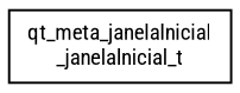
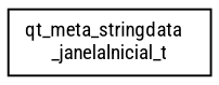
  digraph {
    rankdir=LR
    fontname="Roboto Condensed"
-   n1 [color=black fillcolor=white fontname="Roboto Condensed" fontsize=10 height=0.2 label="qt_meta_janelaInicial\l_janelaInicial_t" shape=record style=filled width=0.4]
+   n1 [color=black fillcolor=white fontname="Roboto Condensed" fontsize=10 height=0.2 label="qt_meta_stringdata\l_janelaInicial_t" shape=record style=filled width=0.4]
  }
